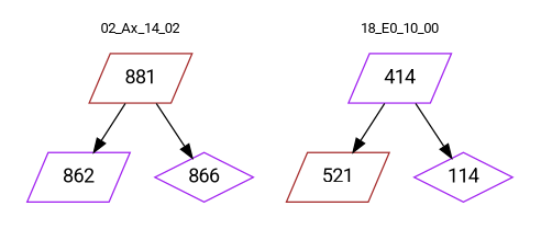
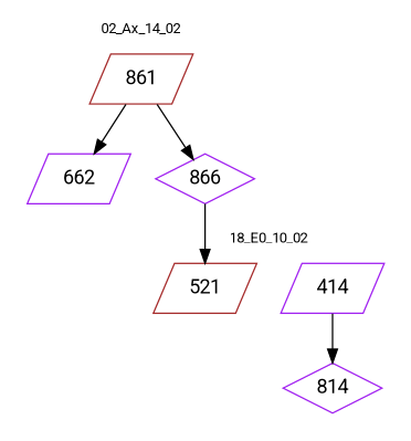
  digraph {
    fontname=Roboto
    node [color=purple fontname=Roboto shape=parallelogram]
    edge [color=black fontname=Roboto]
-   n1 [color=brown label=881]
-   n2 [label=862]
+   n1 [color=brown label=861]
+   n2 [label=662]
    n3 [label=866 shape=diamond]
    n4 [label=414]
    n5 [color=brown label=521]
-   n6 [label=114 shape=diamond]
+   n6 [label=814 shape=diamond]
    subgraph cluster_1 {
      color=white
      fontsize=10
      label="02_Ax_14_02"
      n1
      n2
      n3
    }
    subgraph cluster_2 {
      color=white
      fontsize=10
-     label="18_E0_10_00"
+     label="18_E0_10_02"
      n4
      n5
      n6
    }
    n1 -> n2
    n1 -> n3
-   n4 -> n5
+   n3 -> n5
    n4 -> n6
  }
